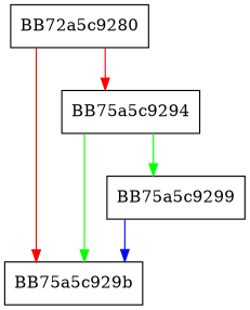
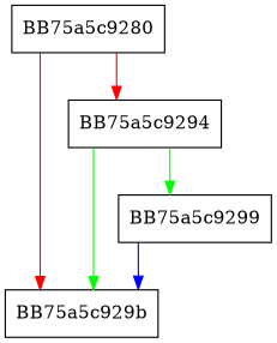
  digraph {
    splines=ortho
    node [shape=box]
    edge [color=red]
-   BB75a5c9280 [label=BB72a5c9280]
+   BB75a5c9280
    BB75a5c929b
    BB75a5c9294
    BB75a5c9299
    BB75a5c9280 -> BB75a5c929b
    BB75a5c9280 -> BB75a5c9294
    BB75a5c9294 -> BB75a5c929b [color=green]
    BB75a5c9294 -> BB75a5c9299 [color=green]
    BB75a5c9299 -> BB75a5c929b [color=blue]
  }
